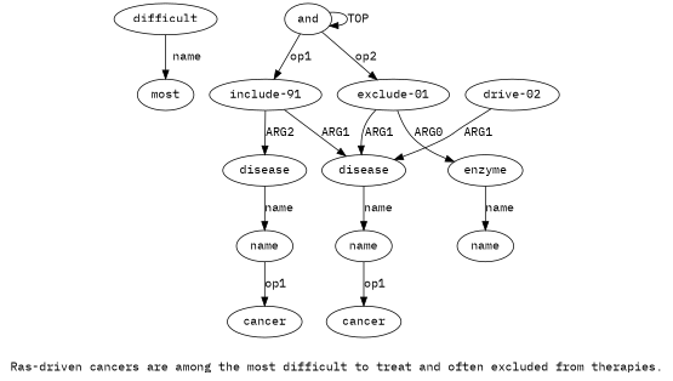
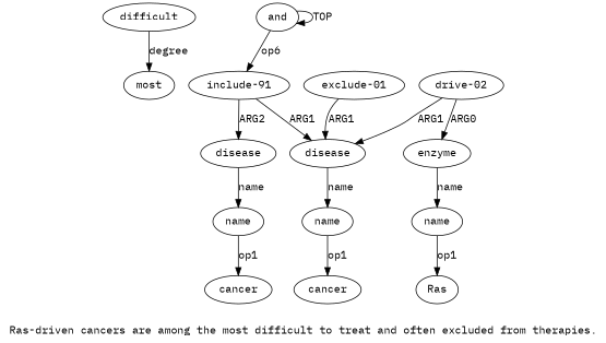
  digraph {
    fontname="IBM Plex Mono"
    label="Ras-driven cancers are among the most difficult to treat and often excluded from therapies."
    node [color=black fontname="IBM Plex Mono" gold_ind=-1 gold_label=name test_ind=-1 test_label=name]
    edge [color=black fontname="IBM Plex Mono" gold_label=op1 test_label=op1]
    n1 [gold_ind=11 gold_label=most label=most test_ind=11 test_label=most]
    n2 [gold_ind=10 gold_label=difficult label=difficult test_ind=10 test_label=difficult]
    n3 [gold_ind=12 gold_label="exclude-01" label="exclude-01" test_ind=12 test_label="exclude-01"]
    n4 [gold_ind=2 gold_label=disease label=disease test_ind=2 test_label=disease]
    n5 [gold_ind=3 label=name test_ind=3]
    n6 [gold_label=cancer label=cancer test_label=cancer]
+   n7 [gold_label=Ras label=Ras test_label=Ras]
    n8 [gold_label=cancer label=cancer test_label=cancer]
    n9 [gold_ind=1 gold_label="include-91" label="include-91" test_ind=1 test_label="include-91"]
    n10 [gold_ind=7 gold_label=disease label=disease test_ind=7 test_label=disease]
    n11 [gold_ind=8 label=name test_ind=8]
    n12 [gold_ind=0 gold_label=and label=and test_ind=0 test_label=and]
    n13 [gold_ind=5 gold_label=enzyme label=enzyme test_ind=5 test_label=enzyme]
    n14 [gold_ind=6 label=name test_ind=6]
    n15 [gold_ind=4 gold_label="drive-02" label="drive-02" test_ind=4 test_label="drive-02"]
-   n2 -> n1 [gold_label=degree label=name test_label=degree]
+   n2 -> n1 [gold_label=degree label=degree test_label=degree]
    n3 -> n4 [gold_label=ARG1 label=ARG1 test_label=ARG1]
    n4 -> n5 [gold_label=name label=name test_label=name]
    n5 -> n6 [label=op1]
    n9 -> n4 [gold_label=ARG1 label=ARG1 test_label=ARG1]
    n9 -> n10 [gold_label=ARG2 label=ARG2 test_label=ARG2]
    n10 -> n11 [gold_label=name label=name test_label=name]
    n11 -> n8 [label=op1]
-   n12 -> n3 [gold_label=op2 label=op2 test_label=op2]
-   n12 -> n9 [label=op1]
+   n12 -> n9 [label=op6]
    n12 -> n12 [gold_label=TOP label=TOP test_label=TOP]
    n13 -> n14 [gold_label=name label=name test_label=name]
+   n14 -> n7 [label=op1]
    n15 -> n4 [gold_label=ARG1 label=ARG1 test_label=ARG1]
-   n3 -> n13 [gold_label=ARG0 label=ARG0 test_label=ARG0]
+   n15 -> n13 [gold_label=ARG0 label=ARG0 test_label=ARG0]
  }
